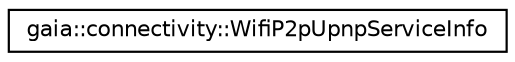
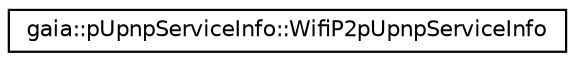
  digraph {
    rankdir=LR
-   n1 [color=black fillcolor=white fontname=Helvetica fontsize=10 height=0.2 label="gaia::connectivity::WifiP2pUpnpServiceInfo" shape=record style=filled width=0.4]
+   n1 [color=black fillcolor=white fontname=Helvetica fontsize=10 height=0.2 label="gaia::pUpnpServiceInfo::WifiP2pUpnpServiceInfo" shape=record style=filled width=0.4]
  }
